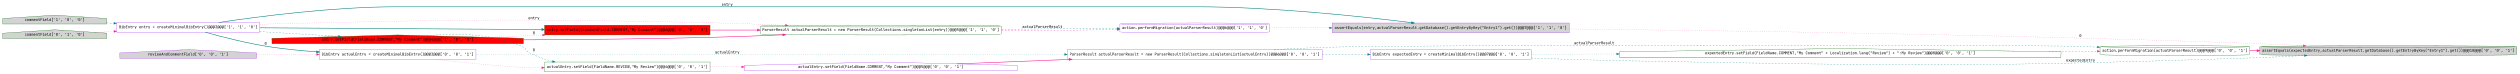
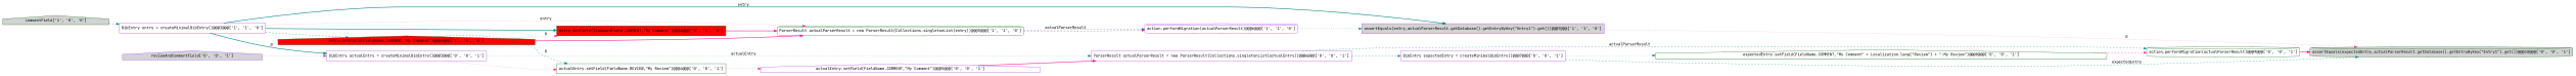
  digraph {
    rankdir=LR
    fontname="JetBrains Mono"
    node [fillcolor=white shape=box style=filled color=darkgreen fontname="JetBrains Mono"]
    edge [style=dotted color=teal fontname="JetBrains Mono"]
    n1 [fillcolor=lightgray label="commentField['1', '0', '0']" shape=house]
    n2 [label="BibEntry entry = createMinimalBibEntry()@@@3@@@['1', '1', '0']" color=purple]
    n3 [fillcolor=lightgray label="assertEquals(entry,actualParserResult.getDatabase().getEntryByKey(\"Entry1\").get())@@@7@@@['1', '1', '0']" color=purple]
    n4 [fillcolor=lightgray label="assertEquals(expectedEntry,actualParserResult.getDatabase().getEntryByKey(\"Entry1\").get())@@@10@@@['0', '0', '1']" shape=cylinder]
    n5 [label="ParserResult actualParserResult = new ParserResult(Collections.singletonList(entry))@@@5@@@['1', '1', '0']" shape=cylinder]
    n6 [label="action.performMigration(actualParserResult)@@@6@@@['1', '1', '0']" shape=cylinder color=purple]
    n7 [label="BibEntry actualEntry = createMinimalBibEntry()@@@3@@@['0', '0', '1']" color=purple]
    n8 [label="actualEntry.setField(FieldName.REVIEW,\"My Review\")@@@4@@@['0', '0', '1']"]
    n9 [label="ParserResult actualParserResult = new ParserResult(Collections.singletonList(actualEntry))@@@6@@@['0', '0', '1']" color=purple]
    n10 [label="action.performMigration(actualParserResult)@@@9@@@['0', '0', '1']" shape=cylinder]
    n11 [label="actualEntry.setField(FieldName.COMMENT,\"My Comment\")@@@5@@@['0', '0', '1']" shape=house color=purple]
    n12 [label="expectedEntry.setField(FieldName.COMMENT,\"My Comment\" + Localization.lang(\"Review\") + \":My Review\")@@@8@@@['0', '0', '1']" shape=house]
    n13 [fillcolor=red label="entry.setField(StandardField.COMMENT,\"My Comment\")@@@4@@@['0', '1', '0']"]
-   n14 [fillcolor=lightgray label="commentField['0', '1', '0']" shape=house]
    n15 [fillcolor=red label="entry.setField(FieldName.COMMENT,\"My Comment\")@@@4@@@['1', '0', '0']" shape=house]
    n16 [label="BibEntry expectedEntry = createMinimalBibEntry()@@@7@@@['0', '0', '1']" color=purple]
    n17 [fillcolor=lightgray label="reviewAndCommentField['0', '0', '1']" shape=house color=purple]
    n1 -> n2 [style=dashed]
    n2 -> n3 [label=entry style=bold]
    n2 -> n5 [label=entry color=deeppink]
    n2 -> n7 [label=0 style=bold]
    n2 -> n13 [style=bold]
    n2 -> n15 [style=dashed]
    n3 -> n4 [label=0 color=deeppink]
    n5 -> n6 [label=actualParserResult style=dashed]
    n5 -> n6 [style=dashed color=deeppink]
    n6 -> n3
    n7 -> n8 [color=deeppink]
    n7 -> n9 [label=actualEntry]
    n8 -> n11 [color=deeppink]
    n9 -> n10 [label=actualParserResult style=dashed]
    n9 -> n16 [style=dashed]
    n10 -> n4 [style=bold color=deeppink]
    n11 -> n9 [style=bold color=deeppink]
    n12 -> n10 [style=dashed color=deeppink]
    n13 -> n5 [style=bold color=deeppink]
-   n14 -> n2 [color=deeppink]
    n15 -> n5 [style=bold color=deeppink]
    n15 -> n8 [label=0 style=dashed]
    n15 -> n13 [label=0 color=deeppink]
    n16 -> n4 [label=expectedEntry style=dashed]
    n16 -> n12
    n17 -> n7 [color=deeppink]
  }
